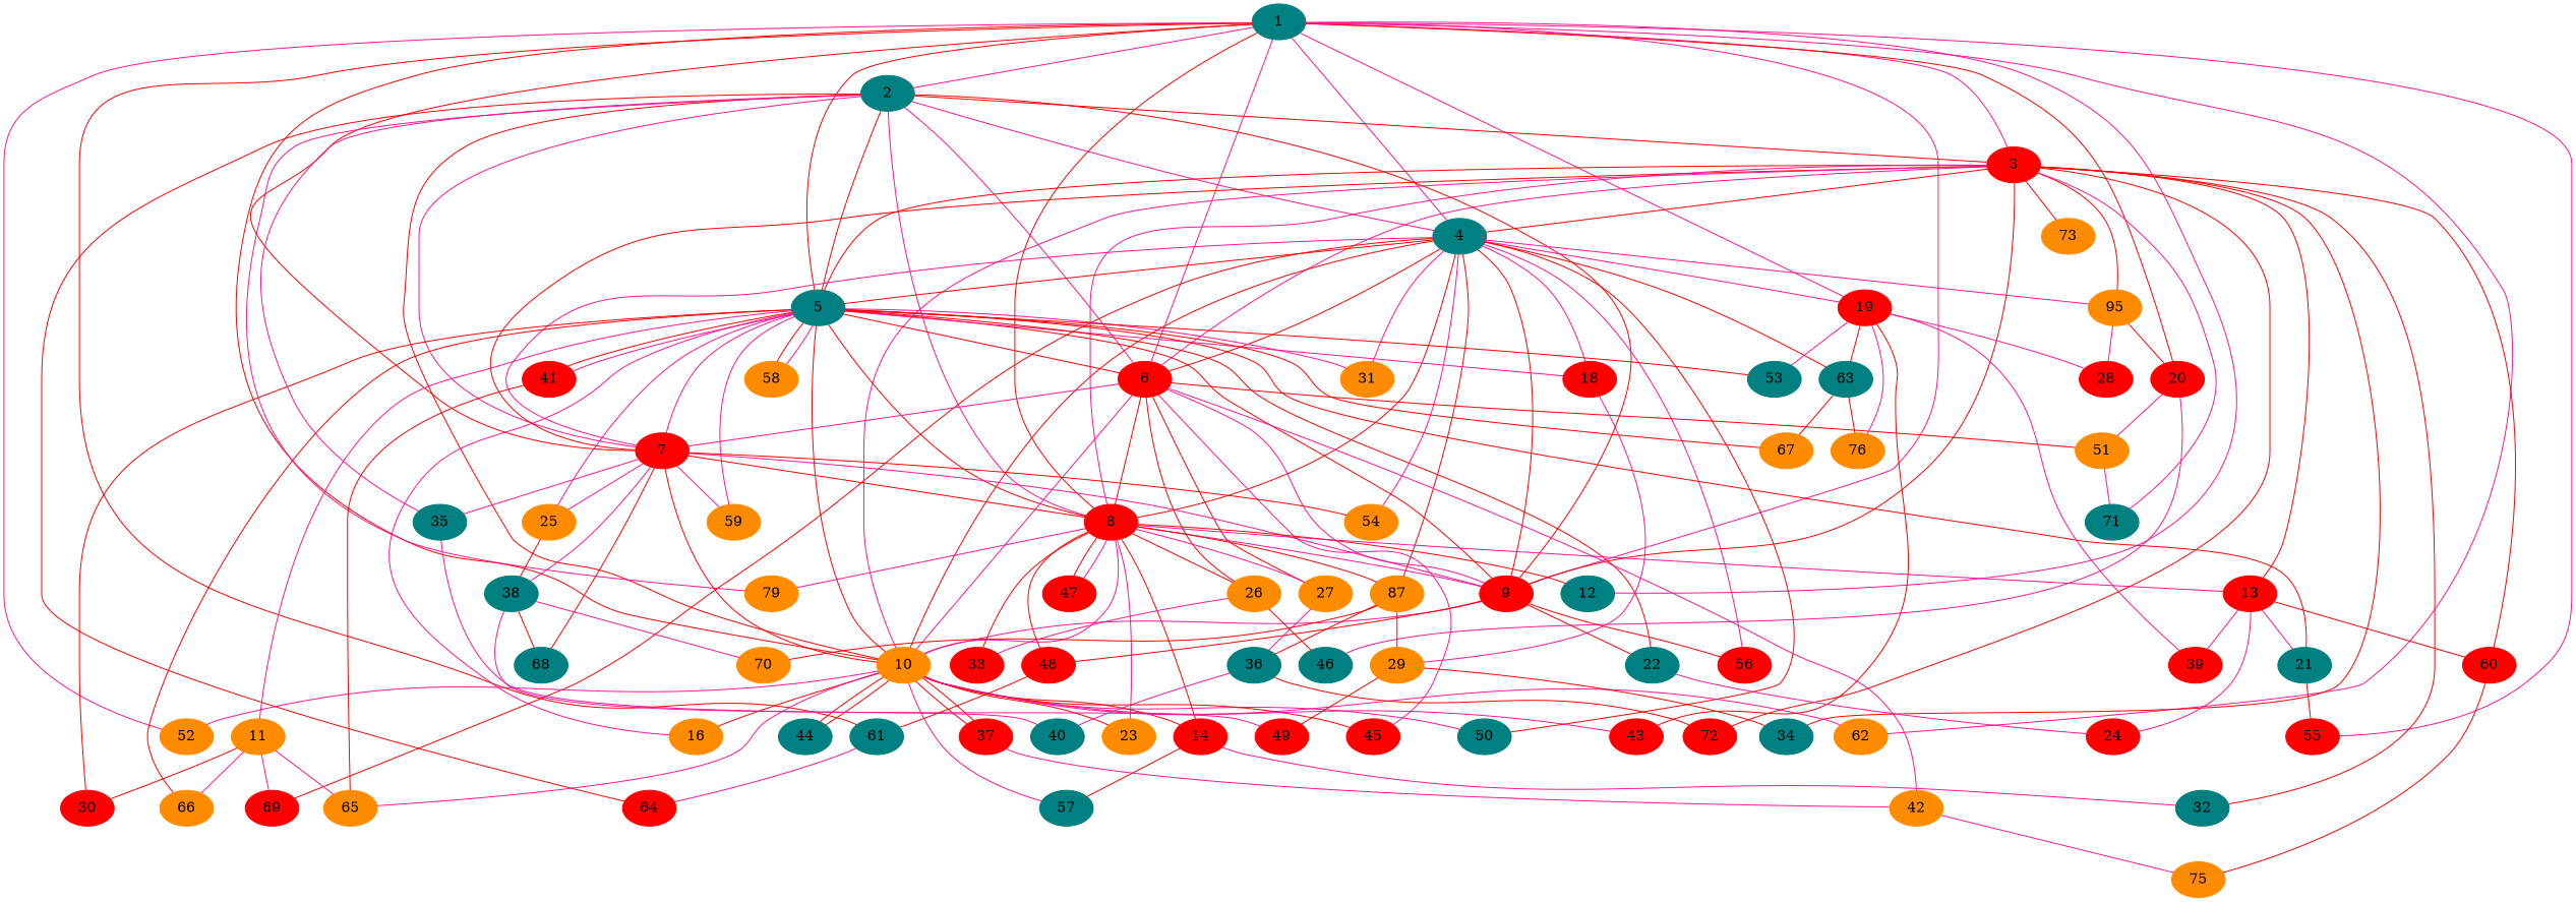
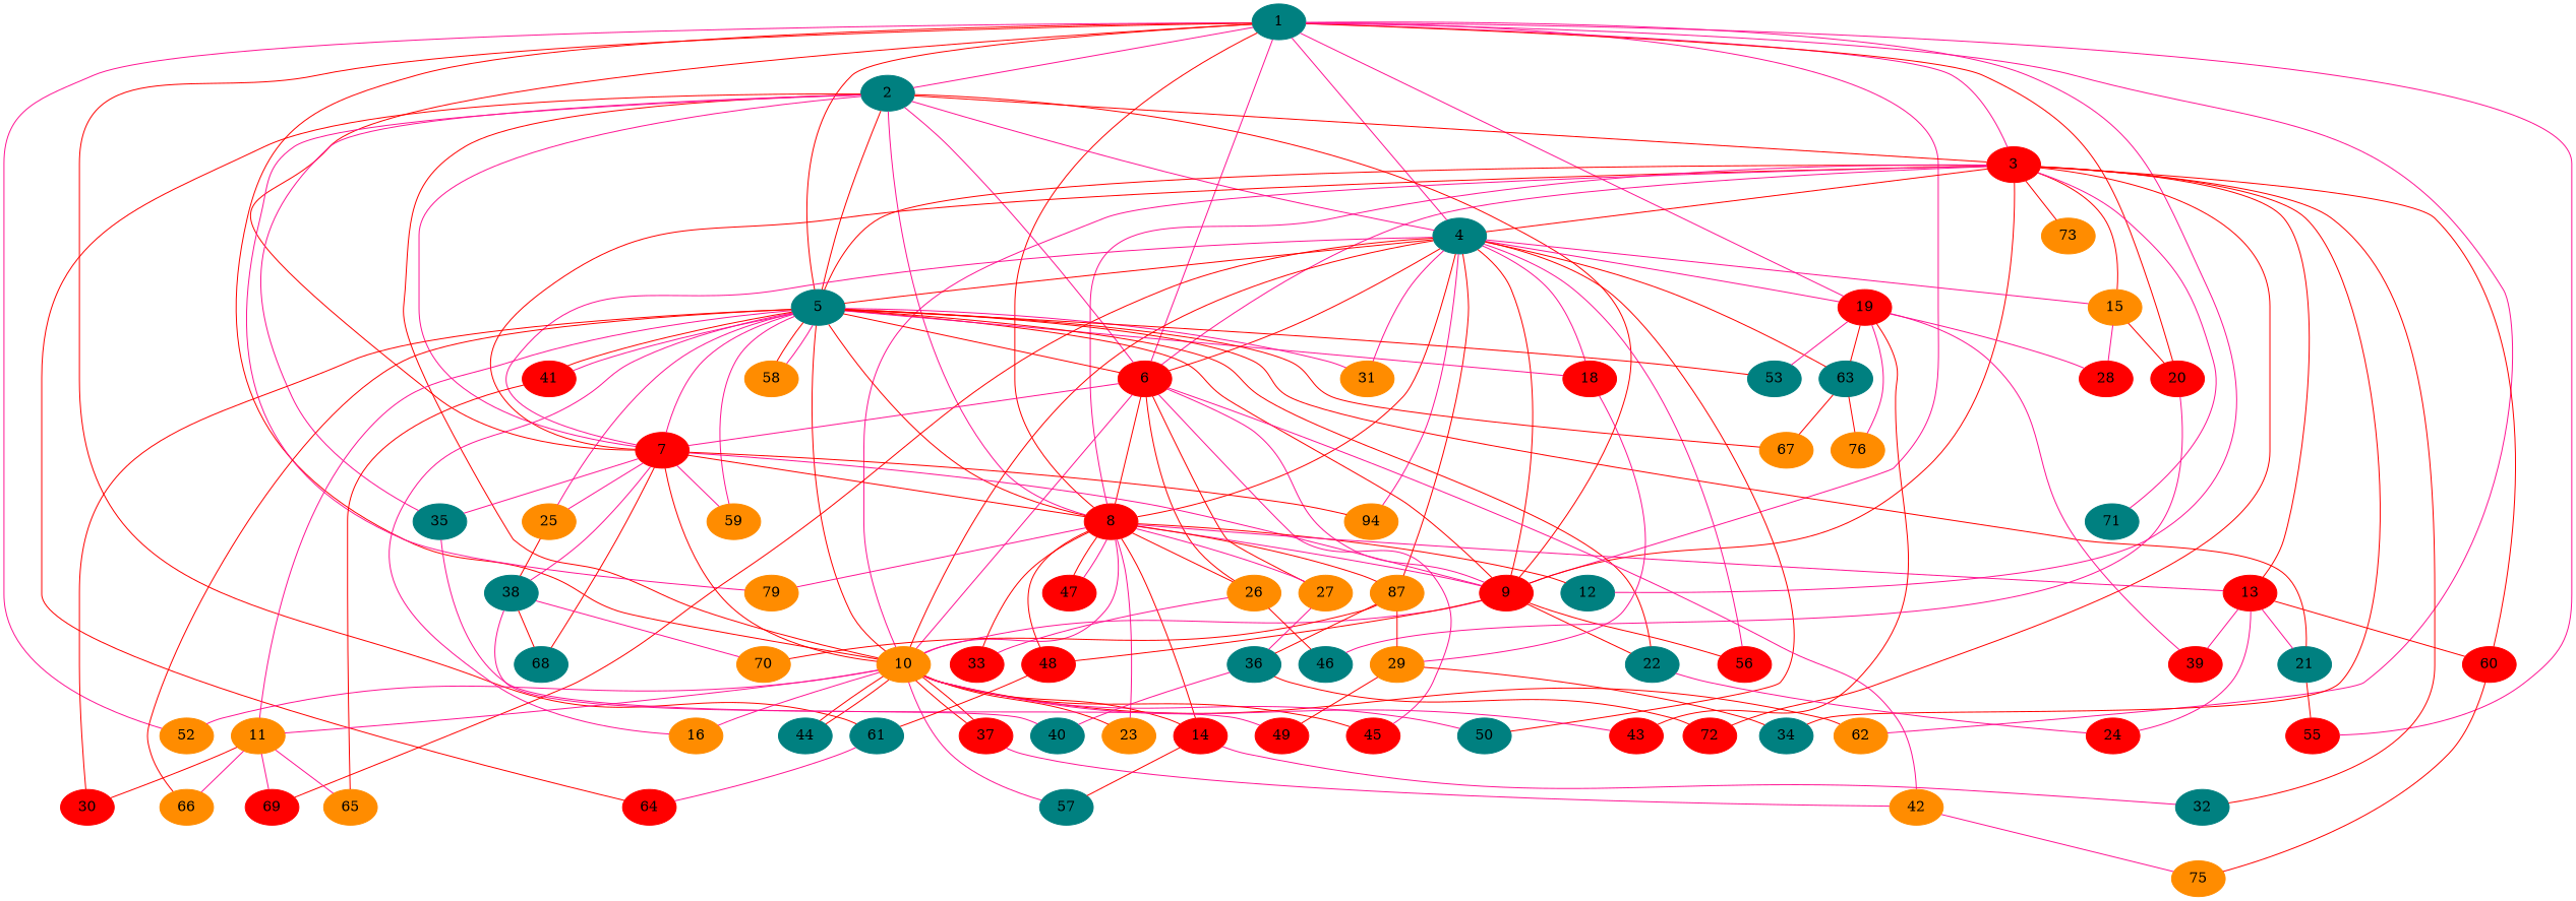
  graph {
    node [color=red style=filled]
    edge [color=red]
    1 [color=teal]
    2 [color=teal]
    3
    4 [color=teal]
    5 [color=teal]
    6
    7
    8
    9
    10 [color=darkorange]
    12 [color=teal]
    19
    20
    52 [color=darkorange]
    55
    61 [color=teal]
    62 [color=darkorange]
    35 [color=teal]
    64
    n20 [color=darkorange label=79]
    13
-   15 [color=darkorange label=95]
+   15 [color=darkorange]
    32 [color=teal]
    34 [color=teal]
    60
    71 [color=teal]
    72
    73 [color=darkorange]
    n29 [color=darkorange label=87]
    18
    31 [color=darkorange]
    50 [color=teal]
-   54 [color=darkorange]
+   54 [color=darkorange label=94]
    56
    63 [color=teal]
    69
    11 [color=darkorange]
    16 [color=darkorange]
    21 [color=teal]
    22 [color=teal]
    25 [color=darkorange]
    30
    41
    53 [color=teal]
    58 [color=darkorange]
    59 [color=darkorange]
    66 [color=darkorange]
    67 [color=darkorange]
    26 [color=darkorange]
    27 [color=darkorange]
    42 [color=darkorange]
    45
-   51 [color=darkorange]
    38 [color=teal]
    68 [color=teal]
    14
    23 [color=darkorange]
    33
    47
    48
    37
    43
    44 [color=teal]
    57 [color=teal]
    39
    28
    76 [color=darkorange]
    46 [color=teal]
    49
    24
    75 [color=darkorange]
    29 [color=darkorange]
    36 [color=teal]
    70 [color=darkorange]
    65 [color=darkorange]
    40 [color=teal]
    1 -- 2 [color=deeppink]
    1 -- 3 [color=deeppink]
    1 -- 4 [color=deeppink]
    1 -- 5
    1 -- 6 [color=deeppink]
    1 -- 7
    1 -- 8
    1 -- 9 [color=deeppink]
    1 -- 10
    1 -- 12 [color=deeppink]
    1 -- 19 [color=deeppink]
    1 -- 20
    1 -- 52 [color=deeppink]
    1 -- 55 [color=deeppink]
    1 -- 61
    1 -- 62 [color=deeppink]
    2 -- 3
    2 -- 4 [color=deeppink]
    2 -- 5
    2 -- 6 [color=deeppink]
    2 -- 7 [color=deeppink]
    2 -- 8 [color=deeppink]
    2 -- 9
    2 -- 10
    2 -- 35 [color=deeppink]
    2 -- 64
    2 -- n20 [color=deeppink]
    3 -- 4
    3 -- 5
    3 -- 6 [color=deeppink]
    3 -- 7
    3 -- 8 [color=deeppink]
    3 -- 9
    3 -- 10 [color=deeppink]
    3 -- 13
    3 -- 15
    3 -- 32
    3 -- 34
    3 -- 60
    3 -- 71 [color=deeppink]
    3 -- 72
    3 -- 73
    4 -- 5
    4 -- 6
    4 -- 7 [color=deeppink]
    4 -- 8
    4 -- 9
    4 -- 10
    4 -- 19 [color=deeppink]
    4 -- 15 [color=deeppink]
    4 -- n29
    4 -- 18 [color=deeppink]
    4 -- 31 [color=deeppink]
    4 -- 50
    4 -- 54 [color=deeppink]
    4 -- 56 [color=deeppink]
    4 -- 63
    4 -- 69
    5 -- 6
    5 -- 7 [color=deeppink]
    5 -- 8
    5 -- 9
    5 -- 10
    5 -- 18 [color=deeppink]
    5 -- 31 [color=deeppink]
    5 -- 11 [color=deeppink]
    5 -- 16 [color=deeppink]
    5 -- 21
    5 -- 22
    5 -- 25 [color=deeppink]
    5 -- 30
    5 -- 41
    5 -- 41 [color=deeppink]
    5 -- 53
    5 -- 58
    5 -- 58 [color=deeppink]
    5 -- 59 [color=deeppink]
    5 -- 66
    5 -- 67
    6 -- 7 [color=deeppink]
    6 -- 8
    6 -- 9 [color=deeppink]
    6 -- 10 [color=deeppink]
    6 -- 26
    6 -- 27
    6 -- 42 [color=deeppink]
    6 -- 45 [color=deeppink]
-   6 -- 51
    7 -- 8
    7 -- 9 [color=deeppink]
    7 -- 10
    7 -- 35 [color=deeppink]
    7 -- 54
    7 -- 25 [color=deeppink]
    7 -- 59 [color=deeppink]
    7 -- 38 [color=deeppink]
    7 -- 68
    8 -- 9 [color=deeppink]
    8 -- 10 [color=deeppink]
    8 -- 12
    8 -- n20 [color=deeppink]
    8 -- 13 [color=deeppink]
    8 -- n29
    8 -- 26
    8 -- 27 [color=deeppink]
    8 -- 14
    8 -- 23 [color=deeppink]
    8 -- 33
    8 -- 47
    8 -- 47 [color=deeppink]
    8 -- 48
    9 -- 10 [color=deeppink]
    9 -- 56
    9 -- 22
    9 -- 48
    10 -- 52 [color=deeppink]
-   10 -- 62 [color=deeppink]
+   10 -- 62
    10 -- 50 [color=deeppink]
-   10 -- 65 [color=deeppink]
-   10 -- 16
+   10 -- 11 [color=deeppink]
+   10 -- 16 [color=deeppink]
    10 -- 45
    10 -- 14
    10 -- 23
    10 -- 37
    10 -- 37
    10 -- 43 [color=deeppink]
    10 -- 44
    10 -- 44
    10 -- 57 [color=deeppink]
    19 -- 63
    19 -- 53 [color=deeppink]
    19 -- 43
    19 -- 39 [color=deeppink]
    19 -- 28 [color=deeppink]
    19 -- 76 [color=deeppink]
-   20 -- 51 [color=deeppink]
    20 -- 46 [color=deeppink]
    61 -- 64 [color=deeppink]
    35 -- 49 [color=deeppink]
    13 -- 60
    13 -- 21 [color=deeppink]
    13 -- 39 [color=deeppink]
    13 -- 24 [color=deeppink]
    15 -- 20
    15 -- 28 [color=deeppink]
    60 -- 75
    n29 -- 29
    n29 -- 36
    n29 -- 70
    18 -- 29 [color=deeppink]
    63 -- 67
    63 -- 76
    11 -- 69 [color=deeppink]
    11 -- 30
    11 -- 66 [color=deeppink]
    11 -- 65 [color=deeppink]
    21 -- 55
    22 -- 24 [color=deeppink]
    25 -- 38
    41 -- 65
    26 -- 33 [color=deeppink]
    26 -- 46
    27 -- 36 [color=deeppink]
    42 -- 75 [color=deeppink]
-   51 -- 71 [color=deeppink]
    38 -- 68
    38 -- 70 [color=deeppink]
    38 -- 40 [color=deeppink]
    14 -- 32 [color=deeppink]
    14 -- 57
    48 -- 61
    37 -- 42 [color=deeppink]
    29 -- 34
    29 -- 49
    36 -- 72
    36 -- 40 [color=deeppink]
  }
